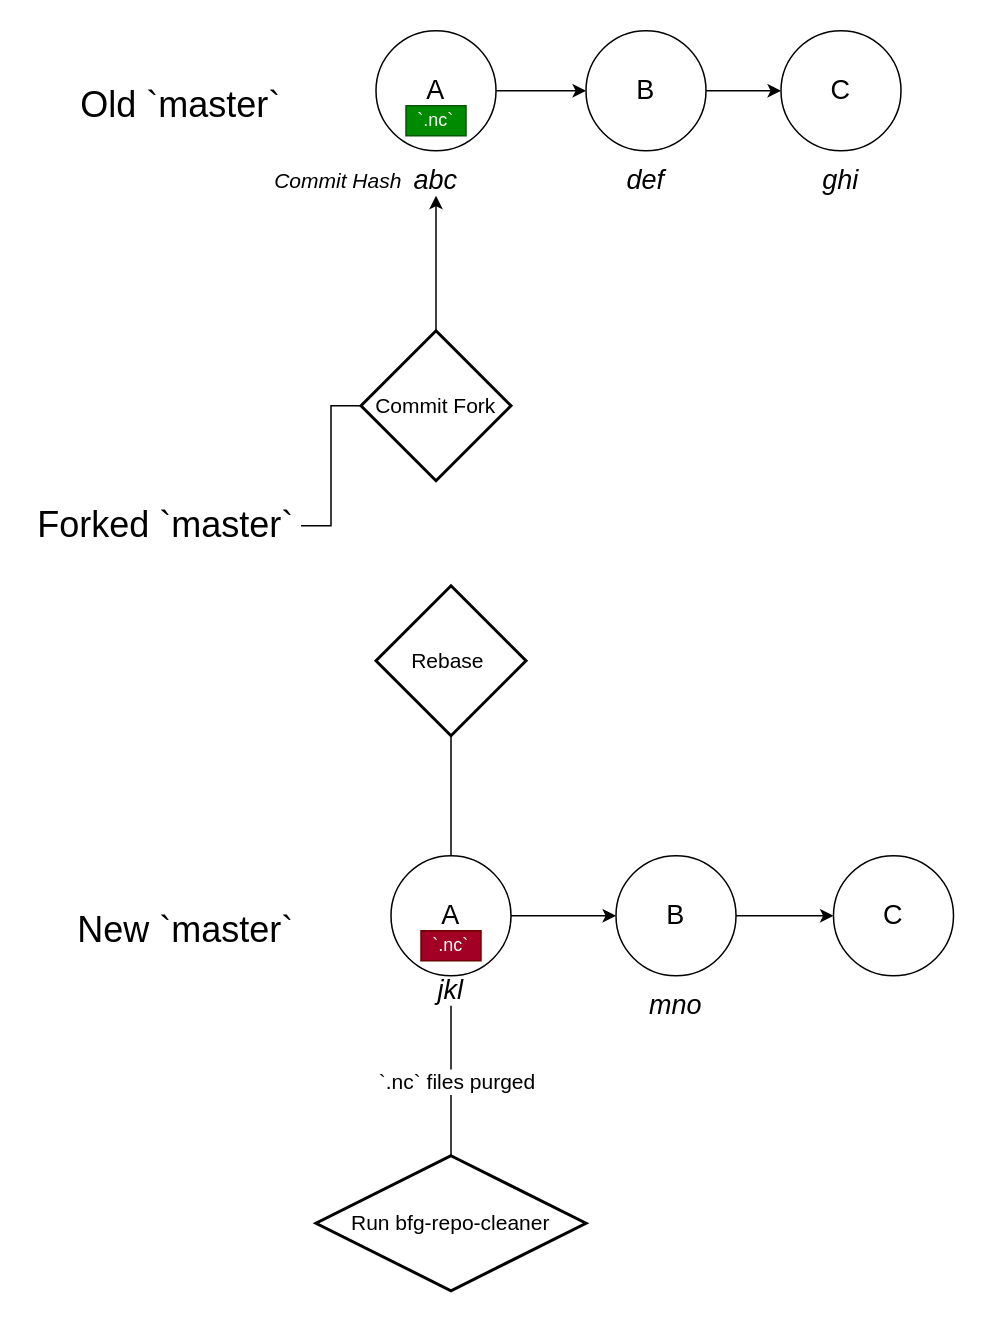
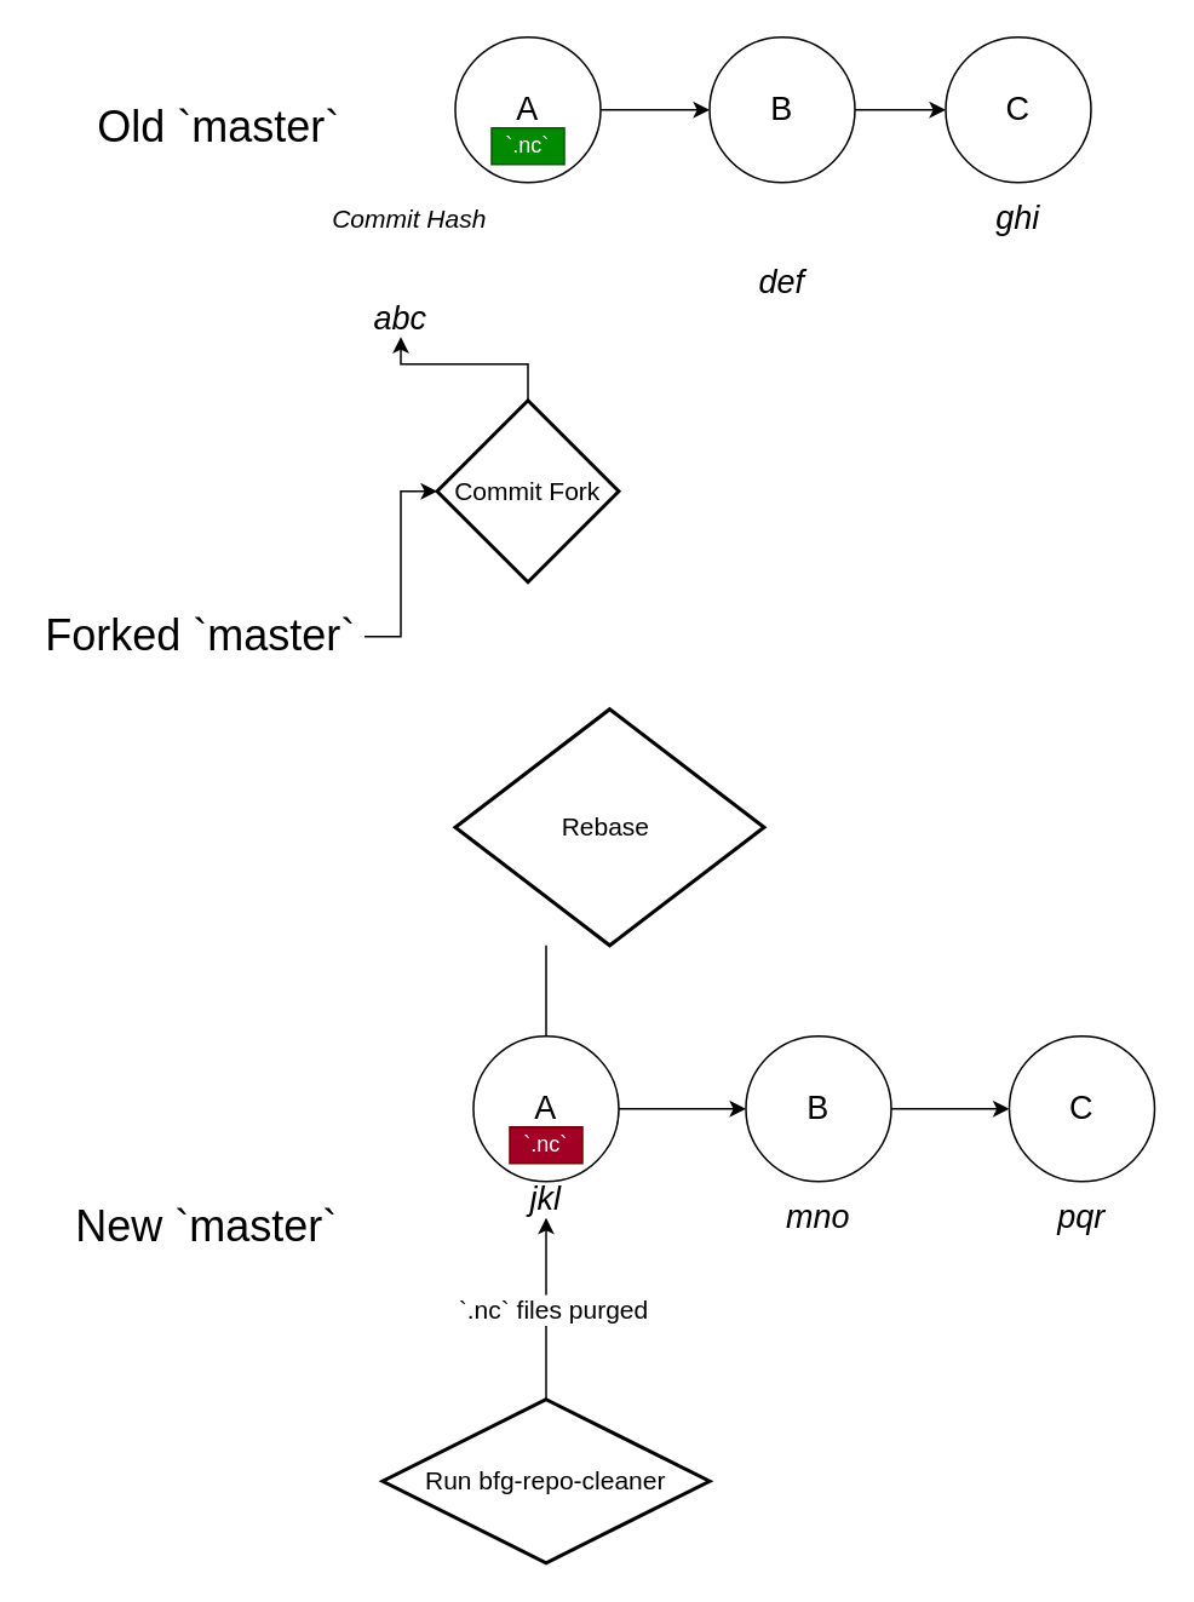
  <mxCell id="0" />
  <mxCell id="1" parent="0" />
  <mxCell id="2" style="edgeStyle=orthogonalEdgeStyle;rounded=0;orthogonalLoop=1;jettySize=auto;html=1;" edge="1" parent="1" source="3" target="5"><mxGeometry relative="1" as="geometry" /></mxCell>
  <mxCell id="3" value="A" style="ellipse;whiteSpace=wrap;html=1;aspect=fixed;fontSize=18;" vertex="1" parent="1"><mxGeometry x="250" y="20" width="80" height="80" as="geometry" /></mxCell>
  <mxCell id="4" style="edgeStyle=orthogonalEdgeStyle;rounded=0;orthogonalLoop=1;jettySize=auto;html=1;entryX=0;entryY=0.5;entryDx=0;entryDy=0;" edge="1" parent="1" source="5" target="6"><mxGeometry relative="1" as="geometry" /></mxCell>
  <mxCell id="5" value="B" style="ellipse;whiteSpace=wrap;html=1;aspect=fixed;fontSize=18;" vertex="1" parent="1"><mxGeometry x="390" y="20" width="80" height="80" as="geometry" /></mxCell>
  <mxCell id="6" value="C" style="ellipse;whiteSpace=wrap;html=1;aspect=fixed;fontSize=18;" vertex="1" parent="1"><mxGeometry x="520" y="20" width="80" height="80" as="geometry" /></mxCell>
  <mxCell id="7" style="edgeStyle=orthogonalEdgeStyle;rounded=0;orthogonalLoop=1;jettySize=auto;html=1;" edge="1" parent="1" source="26" target="30"><mxGeometry relative="1" as="geometry" /></mxCell>
  <mxCell id="8" style="edgeStyle=orthogonalEdgeStyle;rounded=0;orthogonalLoop=1;jettySize=auto;html=1;entryX=0;entryY=0.5;entryDx=0;entryDy=0;" edge="1" parent="1" source="30" target="33"><mxGeometry relative="1" as="geometry" /></mxCell>
  <mxCell id="9" value="Old `master`" style="text;html=1;strokeColor=none;fillColor=none;align=center;verticalAlign=middle;whiteSpace=wrap;rounded=0;fontSize=24;" vertex="1" parent="1"><mxGeometry x="50" y="60" width="140" height="20" as="geometry" /></mxCell>
- <mxCell id="10" value="&amp;nbsp;New `master`" style="text;html=1;strokeColor=none;fillColor=none;align=center;verticalAlign=middle;whiteSpace=wrap;rounded=0;fontSize=24;" vertex="1" parent="1"><mxGeometry x="40" y="610" width="160" height="20" as="geometry" /></mxCell>
- <mxCell id="11" value="abc" style="text;html=1;strokeColor=none;fillColor=none;align=center;verticalAlign=middle;whiteSpace=wrap;rounded=0;fontStyle=2;fontSize=18;" vertex="1" parent="1"><mxGeometry x="270" y="110" width="40" height="20" as="geometry" /></mxCell>
- <mxCell id="12" value="def" style="text;html=1;strokeColor=none;fillColor=none;align=center;verticalAlign=middle;whiteSpace=wrap;rounded=0;fontStyle=2;fontSize=18;" vertex="1" parent="1"><mxGeometry x="410" y="110" width="40" height="20" as="geometry" /></mxCell>
+ <mxCell id="10" value="&amp;nbsp;New `master`" style="text;html=1;strokeColor=none;fillColor=none;align=center;verticalAlign=middle;whiteSpace=wrap;rounded=0;fontSize=24;" vertex="1" parent="1"><mxGeometry x="30" y="665" width="160" height="20" as="geometry" /></mxCell>
+ <mxCell id="11" value="abc" style="text;html=1;strokeColor=none;fillColor=none;align=center;verticalAlign=middle;whiteSpace=wrap;rounded=0;fontStyle=2;fontSize=18;" vertex="1" parent="1"><mxGeometry x="200" y="165" width="40" height="20" as="geometry" /></mxCell>
+ <mxCell id="12" value="def" style="text;html=1;strokeColor=none;fillColor=none;align=center;verticalAlign=middle;whiteSpace=wrap;rounded=0;fontStyle=2;fontSize=18;" vertex="1" parent="1"><mxGeometry x="410" y="145" width="40" height="20" as="geometry" /></mxCell>
  <mxCell id="13" value="ghi" style="text;html=1;strokeColor=none;fillColor=none;align=center;verticalAlign=middle;whiteSpace=wrap;rounded=0;fontStyle=2;fontSize=18;" vertex="1" parent="1"><mxGeometry x="540" y="110" width="40" height="20" as="geometry" /></mxCell>
  <mxCell id="14" value="`.nc`" style="text;html=1;strokeColor=#005700;fillColor=#008a00;align=center;verticalAlign=middle;whiteSpace=wrap;rounded=0;fontColor=#ffffff;" vertex="1" parent="1"><mxGeometry x="270" y="70" width="40" height="20" as="geometry" /></mxCell>
  <mxCell id="15" value="&lt;i style=&quot;font-size: 14px;&quot;&gt;Commit Hash&lt;/i&gt;" style="text;html=1;strokeColor=none;fillColor=none;align=center;verticalAlign=middle;whiteSpace=wrap;rounded=0;fontSize=14;" vertex="1" parent="1"><mxGeometry x="180" y="110" width="90" height="20" as="geometry" /></mxCell>
- <mxCell id="16" style="edgeStyle=orthogonalEdgeStyle;rounded=0;orthogonalLoop=1;jettySize=auto;html=1;entryX=0;entryY=0.5;entryDx=0;entryDy=0;entryPerimeter=0;fontSize=14;endArrow=none;" edge="1" parent="1" source="17" target="24"><mxGeometry relative="1" as="geometry" /></mxCell>
+ <mxCell id="16" style="edgeStyle=orthogonalEdgeStyle;rounded=0;orthogonalLoop=1;jettySize=auto;html=1;entryX=0;entryY=0.5;entryDx=0;entryDy=0;entryPerimeter=0;fontSize=14;" edge="1" parent="1" source="17" target="24"><mxGeometry relative="1" as="geometry" /></mxCell>
  <mxCell id="17" value="Forked `master`" style="text;html=1;strokeColor=none;fillColor=none;align=center;verticalAlign=middle;whiteSpace=wrap;rounded=0;fontSize=24;" vertex="1" parent="1"><mxGeometry x="20" y="340" width="180" height="20" as="geometry" /></mxCell>
  <mxCell id="18" style="edgeStyle=orthogonalEdgeStyle;rounded=0;orthogonalLoop=1;jettySize=auto;html=1;entryX=0.5;entryY=0;entryDx=0;entryDy=0;fontSize=14;" edge="1" parent="1" source="19" target="26"><mxGeometry relative="1" as="geometry"><Array as="points"><mxPoint x="300" y="630" /></Array></mxGeometry></mxCell>
- <mxCell id="19" value="Rebase&amp;nbsp;" style="strokeWidth=2;html=1;shape=mxgraph.flowchart.decision;whiteSpace=wrap;fontSize=14;" vertex="1" parent="1"><mxGeometry x="250" y="390" width="100" height="100" as="geometry" /></mxCell>
- <mxCell id="20" style="edgeStyle=orthogonalEdgeStyle;rounded=0;orthogonalLoop=1;jettySize=auto;html=1;entryX=0.5;entryY=1;entryDx=0;entryDy=0;fontSize=14;endArrow=none;" edge="1" parent="1" source="22" target="27"><mxGeometry relative="1" as="geometry" /></mxCell>
+ <mxCell id="19" value="Rebase&amp;nbsp;" style="strokeWidth=2;html=1;shape=mxgraph.flowchart.decision;whiteSpace=wrap;fontSize=14;" vertex="1" parent="1"><mxGeometry x="250" y="390" width="170" height="130" as="geometry" /></mxCell>
+ <mxCell id="20" style="edgeStyle=orthogonalEdgeStyle;rounded=0;orthogonalLoop=1;jettySize=auto;html=1;entryX=0.5;entryY=1;entryDx=0;entryDy=0;fontSize=14;" edge="1" parent="1" source="22" target="27"><mxGeometry relative="1" as="geometry" /></mxCell>
  <mxCell id="21" value="`.nc` files purged" style="edgeLabel;html=1;align=center;verticalAlign=middle;resizable=0;points=[];fontSize=14;" vertex="1" connectable="0" parent="20"><mxGeometry y="-3" relative="1" as="geometry"><mxPoint as="offset" /></mxGeometry></mxCell>
  <mxCell id="22" value="Run bfg-repo-cleaner" style="strokeWidth=2;html=1;shape=mxgraph.flowchart.decision;whiteSpace=wrap;fontSize=14;" vertex="1" parent="1"><mxGeometry x="210" y="770" width="180" height="90" as="geometry" /></mxCell>
  <mxCell id="23" style="edgeStyle=orthogonalEdgeStyle;rounded=0;orthogonalLoop=1;jettySize=auto;html=1;entryX=0.5;entryY=1;entryDx=0;entryDy=0;fontSize=14;" edge="1" parent="1" source="24" target="11"><mxGeometry relative="1" as="geometry" /></mxCell>
  <mxCell id="24" value="Commit Fork" style="strokeWidth=2;html=1;shape=mxgraph.flowchart.decision;whiteSpace=wrap;fontSize=14;" vertex="1" parent="1"><mxGeometry x="240" y="220" width="100" height="100" as="geometry" /></mxCell>
  <mxCell id="25" value="" style="group" vertex="1" connectable="0" parent="1"><mxGeometry x="260" y="570" width="80" height="100" as="geometry" /></mxCell>
  <mxCell id="26" value="A" style="ellipse;whiteSpace=wrap;html=1;aspect=fixed;fontSize=18;" vertex="1" parent="25"><mxGeometry width="80" height="80" as="geometry" /></mxCell>
  <mxCell id="27" value="jkl" style="text;html=1;strokeColor=none;fillColor=none;align=center;verticalAlign=middle;whiteSpace=wrap;rounded=0;fontStyle=2;fontSize=18;" vertex="1" parent="25"><mxGeometry x="20" y="80" width="40" height="20" as="geometry" /></mxCell>
  <mxCell id="28" value="`.nc`" style="text;html=1;strokeColor=#6F0000;fillColor=#a20025;align=center;verticalAlign=middle;whiteSpace=wrap;rounded=0;fontColor=#ffffff;" vertex="1" parent="25"><mxGeometry x="20" y="50" width="40" height="20" as="geometry" /></mxCell>
  <mxCell id="29" value="" style="group" vertex="1" connectable="0" parent="1"><mxGeometry x="410" y="570" width="80" height="110" as="geometry" /></mxCell>
  <mxCell id="30" value="B" style="ellipse;whiteSpace=wrap;html=1;aspect=fixed;fontSize=18;" vertex="1" parent="29"><mxGeometry width="80" height="80" as="geometry" /></mxCell>
  <mxCell id="31" value="mno" style="text;html=1;strokeColor=none;fillColor=none;align=center;verticalAlign=middle;whiteSpace=wrap;rounded=0;fontStyle=2;fontSize=18;" vertex="1" parent="29"><mxGeometry x="20" y="90" width="40" height="20" as="geometry" /></mxCell>
  <mxCell id="32" value="" style="group" vertex="1" connectable="0" parent="1"><mxGeometry x="555" y="570" width="80" height="110" as="geometry" /></mxCell>
  <mxCell id="33" value="C" style="ellipse;whiteSpace=wrap;html=1;aspect=fixed;fontSize=18;" vertex="1" parent="32"><mxGeometry width="80" height="80" as="geometry" /></mxCell>
+ <mxCell id="34" value="pqr" style="text;html=1;strokeColor=none;fillColor=none;align=center;verticalAlign=middle;whiteSpace=wrap;rounded=0;fontStyle=2;fontSize=18;" vertex="1" parent="32"><mxGeometry x="20" y="90" width="40" height="20" as="geometry" /></mxCell>
